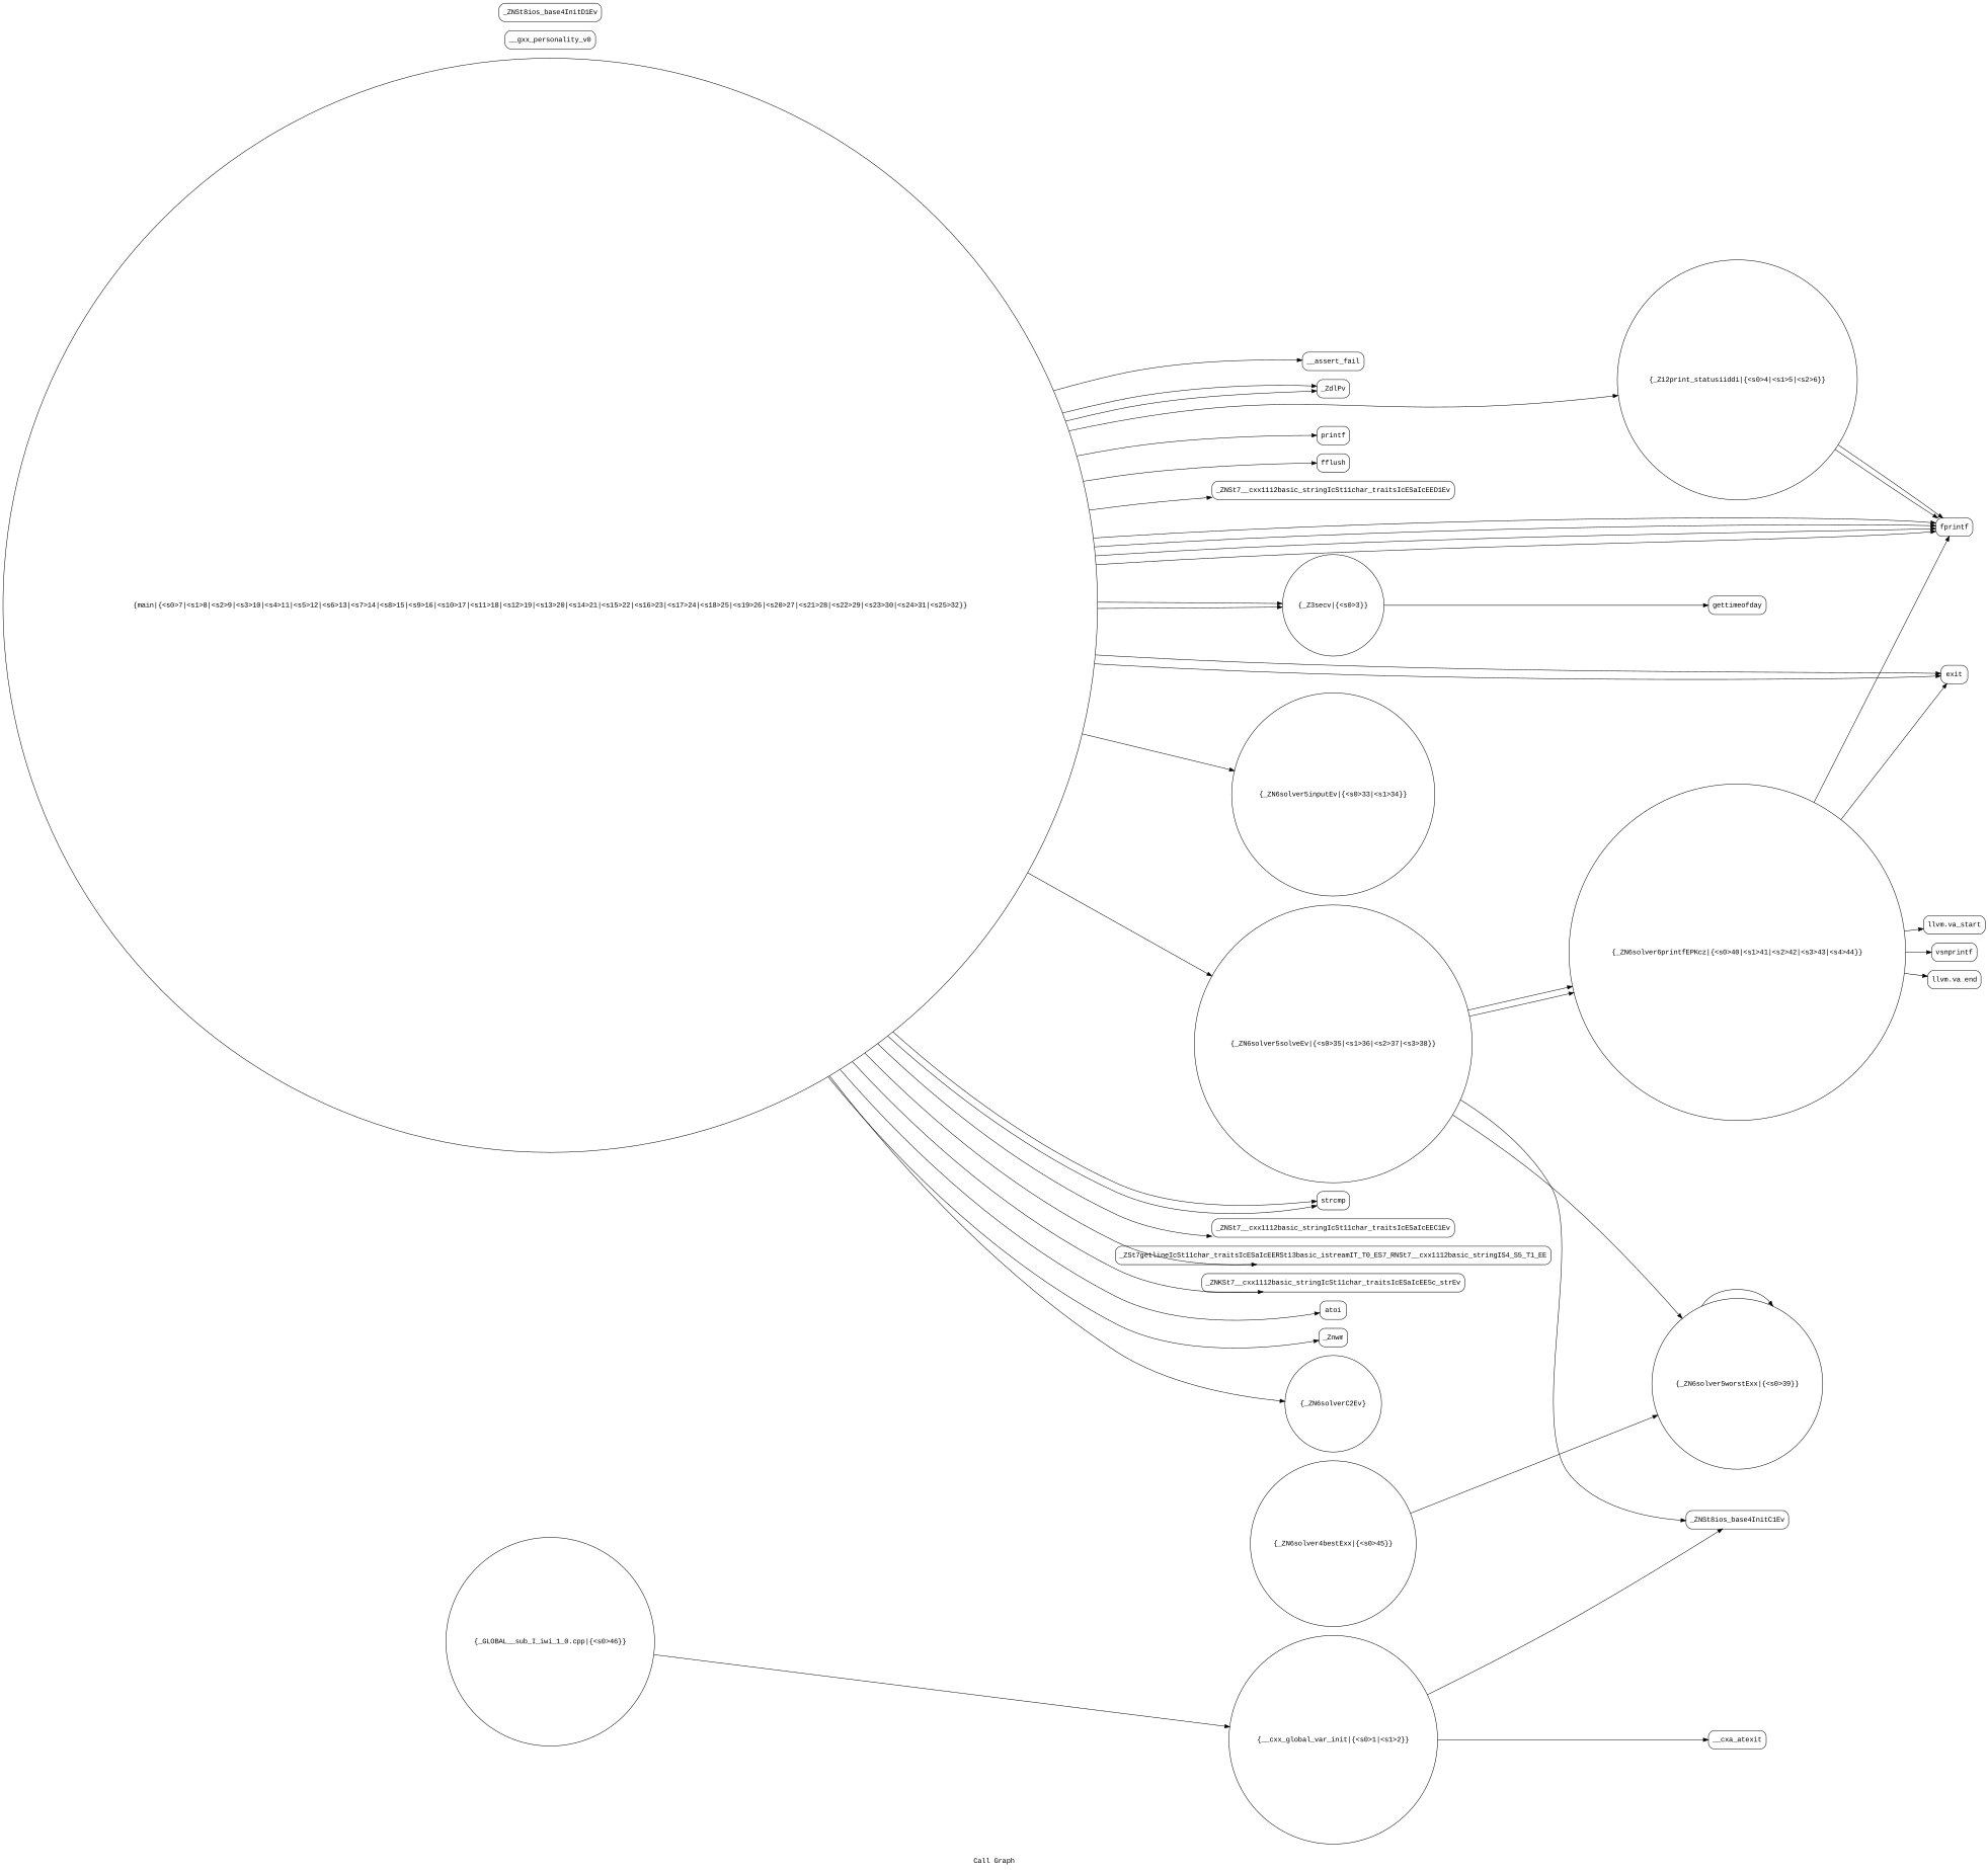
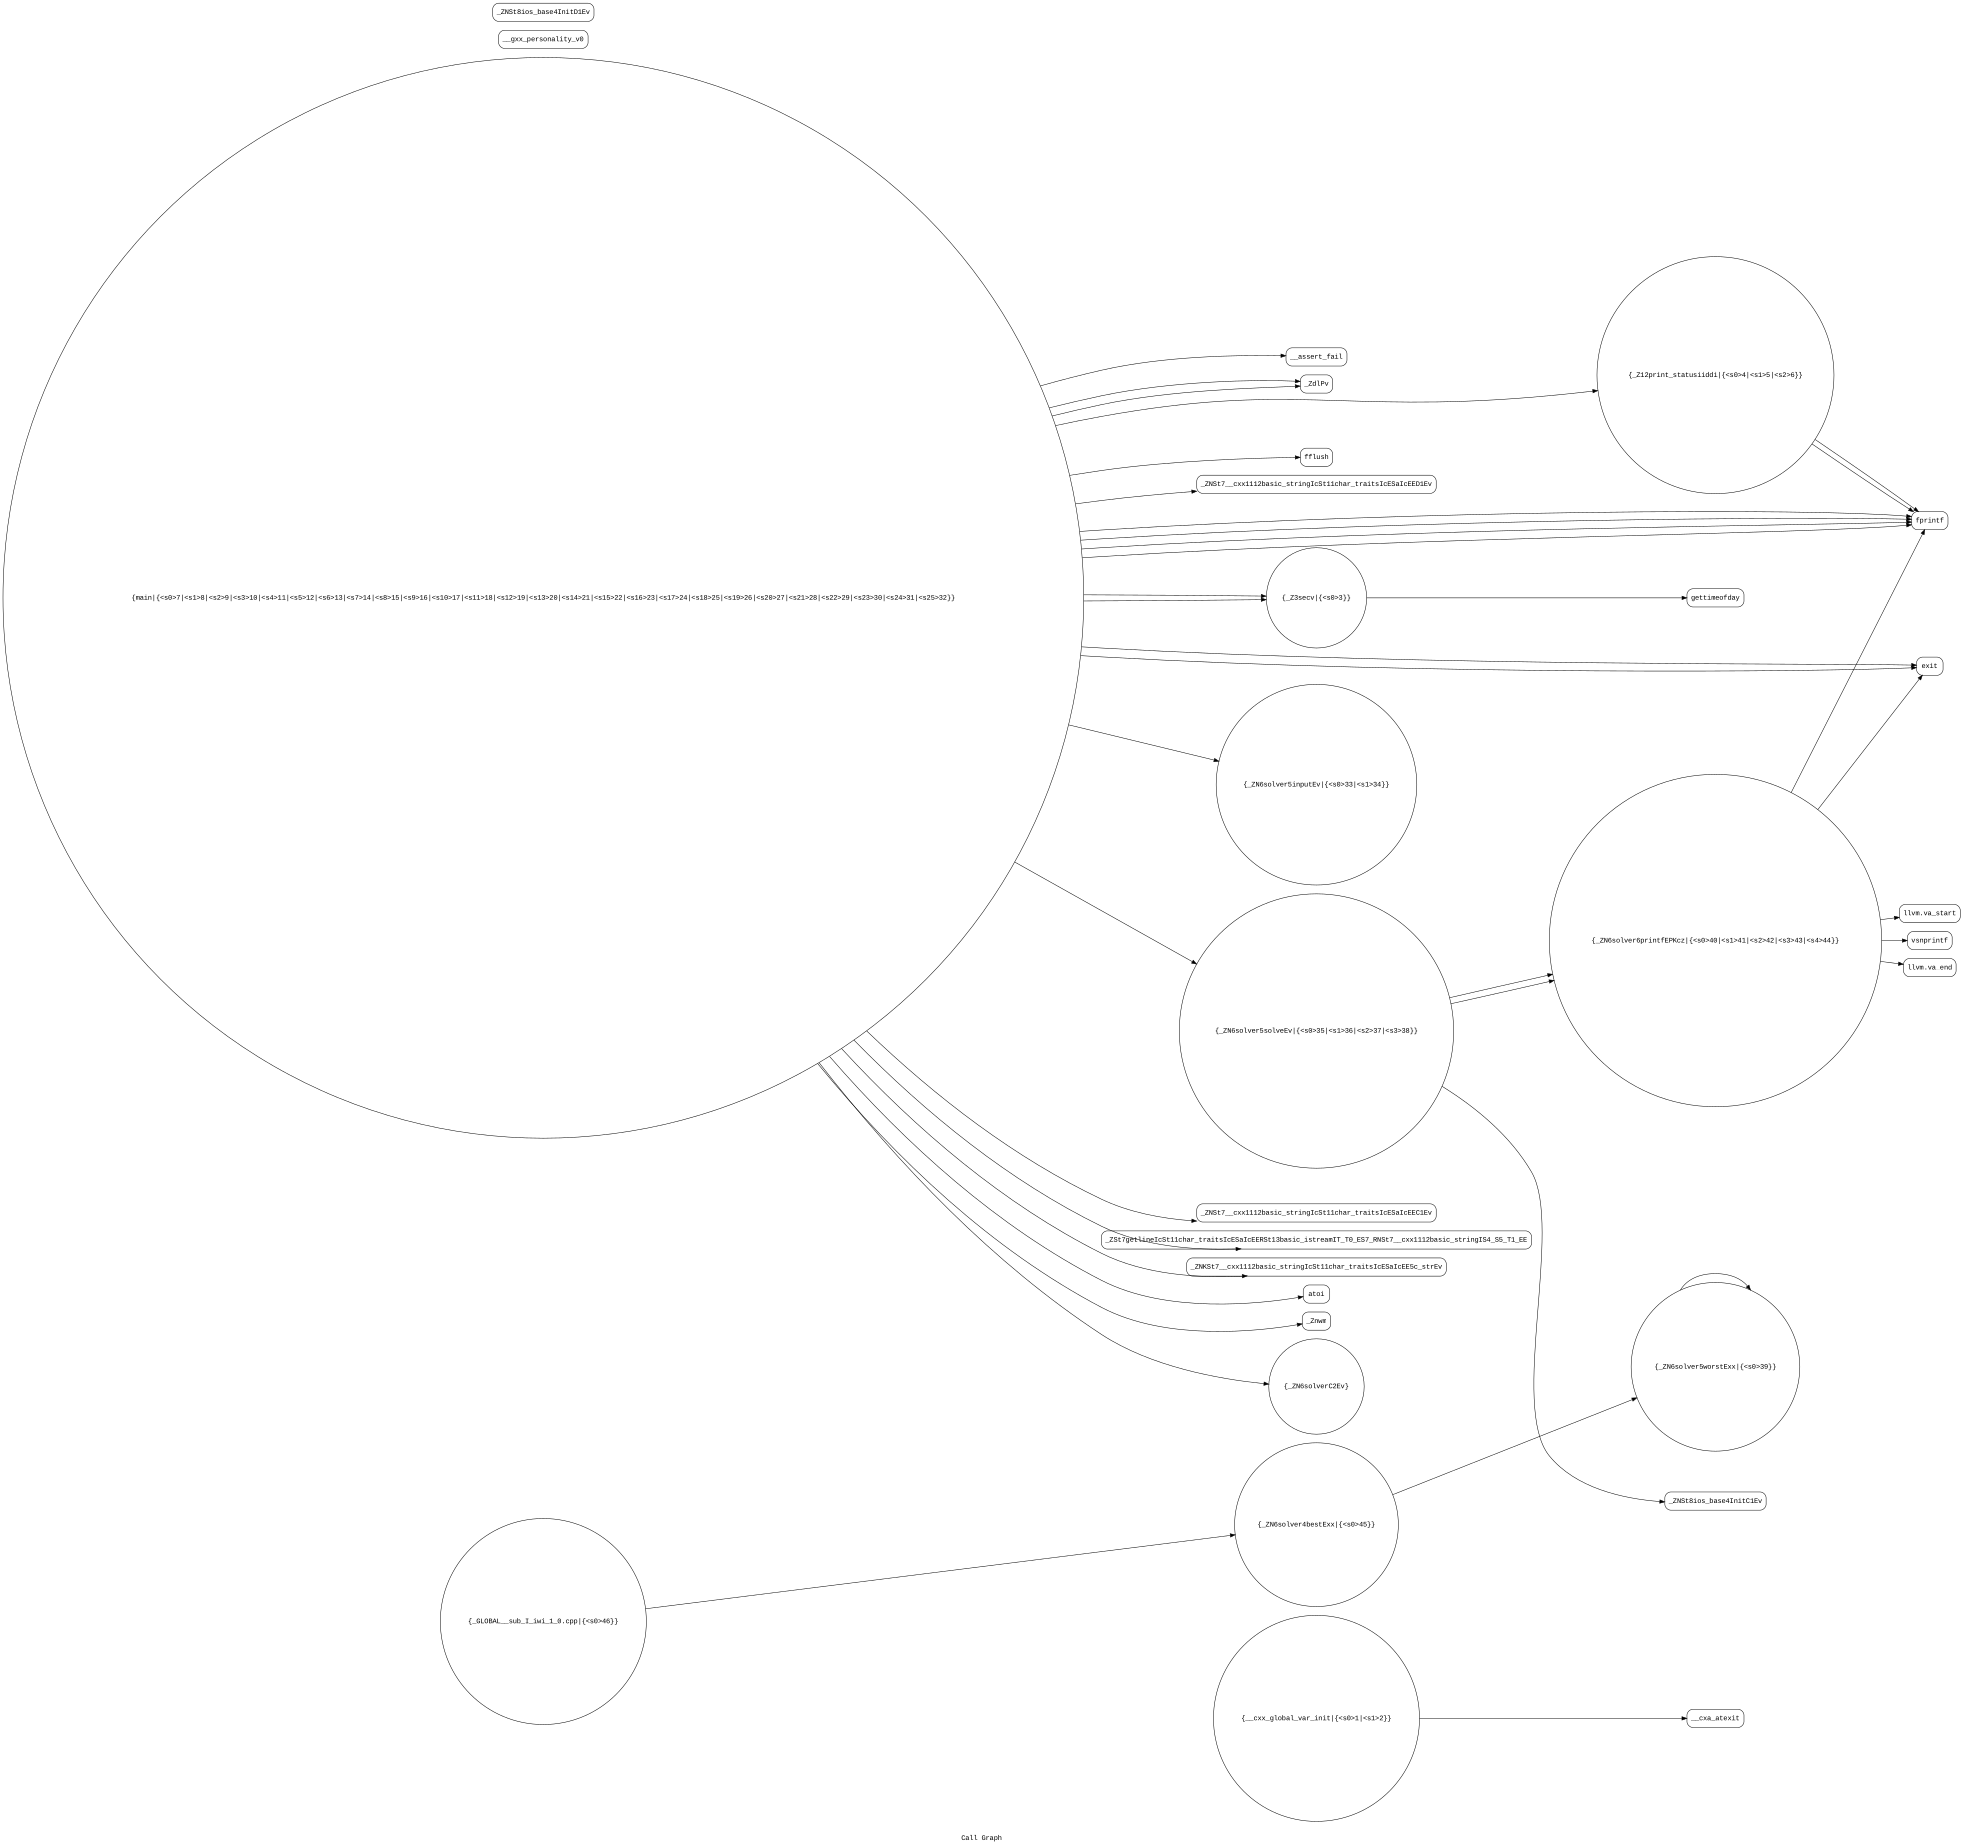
  digraph {
    fontname="Liberation Mono"
    label="Call Graph"
    rankdir=LR
    node [fontname="Liberation Mono" shape=Mrecord]
    edge [color=black fontname="Liberation Mono" tailport=s0]
    n1 [label="{__cxx_global_var_init|{<s0>1|<s1>2}}" shape=circle]
    n2 [label="{_ZNSt8ios_base4InitC1Ev}"]
    n3 [label="{__cxa_atexit}"]
    n4 [label="{_Z12print_statusiiddi|{<s0>4|<s1>5|<s2>6}}" shape=circle]
    n5 [label="{fprintf}"]
    n6 [label="{_Z3secv|{<s0>3}}" shape=circle]
    n7 [label="{gettimeofday}"]
    n8 [label="{_GLOBAL__sub_I_iwi_1_0.cpp|{<s0>46}}" shape=circle]
    n9 [label="{__gxx_personality_v0}"]
    n10 [label="{_ZN6solver5inputEv|{<s0>33|<s1>34}}" shape=circle]
    n11 [label="{_ZNSt8ios_base4InitD1Ev}"]
    n12 [label="{_ZN6solver6printfEPKcz|{<s0>40|<s1>41|<s2>42|<s3>43|<s4>44}}" shape=circle]
    n13 [label="{llvm.va_start}"]
    n14 [label="{vsnprintf}"]
    n15 [label="{llvm.va_end}"]
    n16 [label="{exit}"]
    n17 [label="{main|{<s0>7|<s1>8|<s2>9|<s3>10|<s4>11|<s5>12|<s6>13|<s7>14|<s8>15|<s9>16|<s10>17|<s11>18|<s12>19|<s13>20|<s14>21|<s15>22|<s16>23|<s17>24|<s18>25|<s19>26|<s20>27|<s21>28|<s22>29|<s23>30|<s24>31|<s25>32}}" shape=circle]
-   n18 [label="{strcmp}"]
    n19 [label="{_ZNSt7__cxx1112basic_stringIcSt11char_traitsIcESaIcEEC1Ev}"]
    n20 [label="{_ZSt7getlineIcSt11char_traitsIcESaIcEERSt13basic_istreamIT_T0_ES7_RNSt7__cxx1112basic_stringIS4_S5_T1_EE}"]
    n21 [label="{_ZNKSt7__cxx1112basic_stringIcSt11char_traitsIcESaIcEE5c_strEv}"]
    n22 [label="{atoi}"]
    n23 [label="{_Znwm}"]
    n24 [label="{_ZN6solverC2Ev}" shape=circle]
    n25 [label="{__assert_fail}"]
    n26 [label="{_ZdlPv}"]
    n27 [label="{_ZN6solver5solveEv|{<s0>35|<s1>36|<s2>37|<s3>38}}" shape=circle]
-   n28 [label="{printf}"]
    n29 [label="{fflush}"]
    n30 [label="{_ZNSt7__cxx1112basic_stringIcSt11char_traitsIcESaIcEED1Ev}"]
    n31 [label="{_ZN6solver5worstExx|{<s0>39}}" shape=circle]
    n32 [label="{_ZN6solver4bestExx|{<s0>45}}" shape=circle]
-   n1 -> n2
    n1 -> n3 [tailport=s1]
    n4 -> n5
    n4 -> n5 [tailport=s2]
    n6 -> n7
-   n8 -> n1
+   n8 -> n32
    n12 -> n5 [tailport=s3]
    n12 -> n13
    n12 -> n14 [tailport=s1]
    n12 -> n15 [tailport=s2]
    n12 -> n16 [tailport=s4]
    n17 -> n4 [tailport=s13]
    n17 -> n5 [tailport=s2]
    n17 -> n5 [tailport=s7]
    n17 -> n5 [tailport=s12]
    n17 -> n5 [tailport=s23]
    n17 -> n6 [tailport=s4]
    n17 -> n6 [tailport=s6]
    n17 -> n10 [tailport=s18]
    n17 -> n16 [tailport=s3]
    n17 -> n16 [tailport=s24]
-   n17 -> n18
-   n17 -> n18 [tailport=s1]
    n17 -> n19 [tailport=s8]
    n17 -> n20 [tailport=s9]
    n17 -> n21 [tailport=s10]
    n17 -> n22 [tailport=s11]
    n17 -> n23 [tailport=s14]
    n17 -> n24 [tailport=s15]
    n17 -> n25 [tailport=s16]
    n17 -> n26 [tailport=s17]
    n17 -> n26 [tailport=s22]
    n17 -> n27 [tailport=s19]
-   n17 -> n28 [tailport=s20]
    n17 -> n29 [tailport=s21]
    n17 -> n30 [tailport=s25]
    n27 -> n2 [tailport=s2]
    n27 -> n12 [tailport=s1]
    n27 -> n12 [tailport=s3]
-   n27 -> n31
    n31 -> n31
    n32 -> n31
  }
